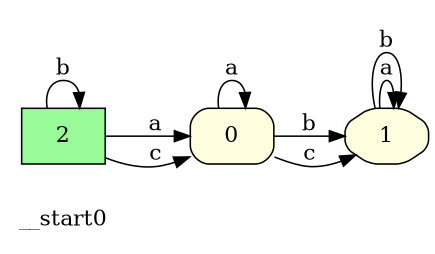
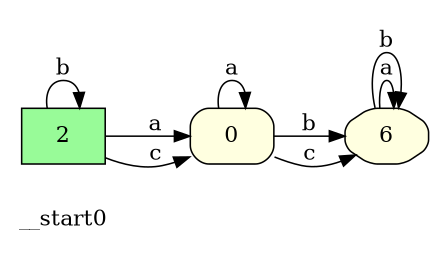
  digraph {
    rankdir=LR
    node [fillcolor=lightyellow shape=box style=filled color=black]
    __start0 [fillcolor=white shape=none color=""]
    n2 [label=0 style="rounded,filled"]
-   n3 [label=1 shape=octagon style="rounded,filled"]
+   n3 [label=6 shape=octagon style="rounded,filled"]
    n4 [fillcolor=palegreen label=2]
    n2 -> n2 [label=a]
    n2 -> n3 [label=b]
    n2 -> n3 [label=c]
    n3 -> n3 [label=a]
    n3 -> n3 [label=b]
    n4 -> n2 [label=a]
    n4 -> n2 [label=c]
    n4 -> n4 [label=b]
  }
